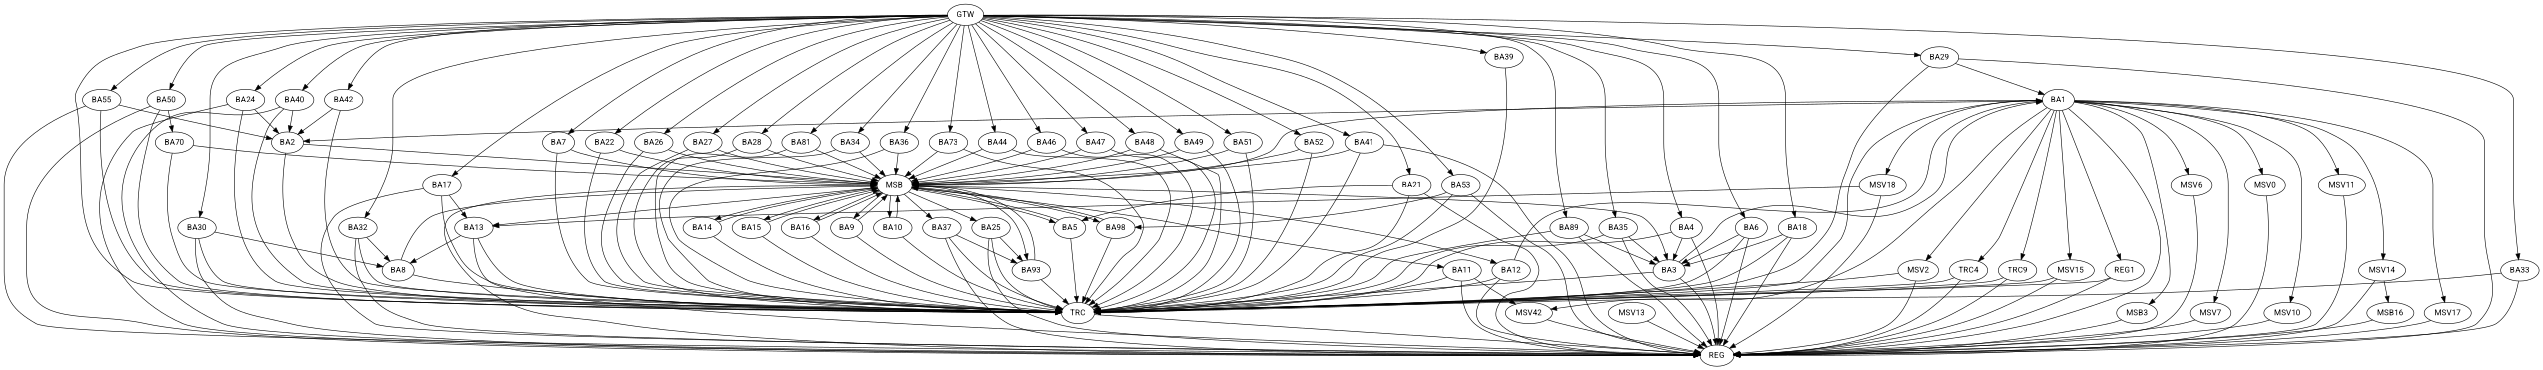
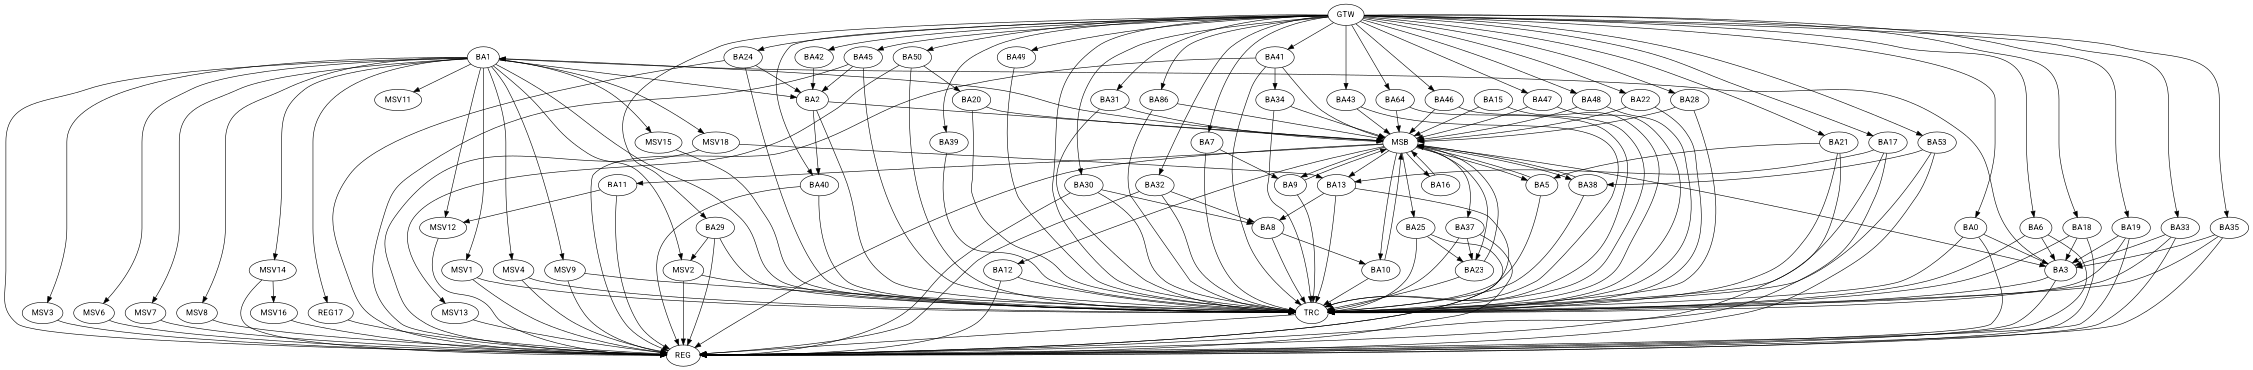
  strict digraph {
    fontname=Roboto
    node [fontname=Roboto]
    edge [fontname=Roboto]
    n1 [label=BA1]
    n2 [label=BA2]
    n3 [label=REG]
    n4 [label=TRC]
-   n5 [label=REG1]
+   n5 [label=MSV1]
    n6 [label=MSV2]
-   n7 [label=MSB3]
-   n8 [label=TRC4]
+   n7 [label=MSV3]
+   n8 [label=MSV4]
    n9 [label=MSV6]
    n10 [label=MSV7]
-   n11 [label=MSV0]
-   n12 [label=TRC9]
-   n13 [label=MSV10]
+   n11 [label=MSV8]
+   n12 [label=MSV9]
    n14 [label=MSV11]
-   n15 [label=MSV42]
+   n15 [label=MSV12]
    n16 [label=MSV14]
    n17 [label=MSV15]
-   n18 [label=MSV17]
+   n18 [label=REG17]
    n19 [label=MSV18]
    n20 [label=MSB]
    n21 [label=MSV13]
-   n22 [label=MSB16]
+   n22 [label=MSV16]
    n23 [label=BA13]
    n24 [label=BA3]
    n25 [label=BA5]
    n26 [label=BA9]
    n27 [label=BA10]
    n28 [label=BA11]
    n29 [label=BA12]
-   n30 [label=BA14]
    n31 [label=BA15]
    n32 [label=BA16]
-   n33 [label=BA93]
+   n33 [label=BA23]
    n34 [label=BA25]
    n35 [label=BA37]
-   n36 [label=BA98]
-   n37 [label=BA4]
+   n36 [label=BA38]
+   n37 [label=BA0]
    n38 [label=BA6]
    n39 [label=BA7]
    n40 [label=BA8]
    n41 [label=BA17]
    n42 [label=BA18]
-   n43 [label=BA89]
-   n44 [label=BA70]
+   n43 [label=BA19]
+   n44 [label=BA20]
    n45 [label=BA21]
    n46 [label=BA22]
    n47 [label=BA24]
-   n48 [label=BA26]
-   n49 [label=BA27]
    n50 [label=BA28]
    n51 [label=BA29]
    n52 [label=BA30]
-   n53 [label=BA81]
+   n53 [label=BA31]
    n54 [label=BA32]
    n55 [label=BA33]
    n56 [label=BA34]
    n57 [label=BA35]
-   n58 [label=BA36]
+   n58 [label=BA86]
    n59 [label=BA39]
    n60 [label=BA40]
    n61 [label=BA41]
    n62 [label=BA42]
-   n63 [label=BA73]
-   n64 [label=BA44]
-   n65 [label=BA55]
+   n63 [label=BA43]
+   n64 [label=BA64]
+   n65 [label=BA45]
    n66 [label=BA46]
    n67 [label=BA47]
    n68 [label=BA48]
    n69 [label=BA49]
    n70 [label=BA50]
-   n71 [label=BA51]
-   n72 [label=BA52]
    n73 [label=BA53]
    n74 [label=GTW]
    n1 -> n2
    n1 -> n3
    n1 -> n4
    n1 -> n5
    n1 -> n6
    n1 -> n7
    n1 -> n8
    n1 -> n9
    n1 -> n10
    n1 -> n11
    n1 -> n12
-   n1 -> n13
    n1 -> n14
    n1 -> n15
    n1 -> n16
    n1 -> n17
    n1 -> n18
    n1 -> n19
    n2 -> n4
    n2 -> n20
    n4 -> n3
    n5 -> n3
    n5 -> n4
    n6 -> n3
    n6 -> n4
    n7 -> n3
    n8 -> n3
    n8 -> n4
    n9 -> n3
    n10 -> n3
    n11 -> n3
    n12 -> n3
    n12 -> n4
-   n13 -> n3
-   n14 -> n3
    n15 -> n3
    n16 -> n3
    n16 -> n22
-   n17 -> n3
    n17 -> n4
    n18 -> n3
    n19 -> n3
    n19 -> n23
    n20 -> n1
    n20 -> n3
    n20 -> n23
    n20 -> n24
    n20 -> n25
    n20 -> n26
    n20 -> n27
    n20 -> n28
    n20 -> n29
-   n20 -> n30
-   n20 -> n31
    n20 -> n32
    n20 -> n33
    n20 -> n34
    n20 -> n35
    n20 -> n36
    n21 -> n3
    n22 -> n3
    n23 -> n3
    n23 -> n4
    n23 -> n40
    n24 -> n1
    n24 -> n3
    n24 -> n4
    n25 -> n4
    n25 -> n20
    n26 -> n4
    n26 -> n20
    n27 -> n4
    n27 -> n20
    n28 -> n3
-   n28 -> n4
    n28 -> n15
-   n29 -> n1
    n29 -> n3
    n29 -> n4
-   n30 -> n4
-   n30 -> n20
    n31 -> n4
    n31 -> n20
-   n32 -> n4
    n32 -> n20
    n33 -> n4
    n33 -> n20
    n34 -> n3
    n34 -> n4
    n34 -> n33
    n35 -> n3
    n35 -> n4
    n35 -> n33
    n36 -> n4
    n36 -> n20
    n37 -> n3
    n37 -> n4
    n37 -> n24
    n38 -> n3
    n38 -> n4
    n38 -> n24
    n39 -> n4
-   n39 -> n20
+   n39 -> n26
    n40 -> n4
-   n40 -> n20
+   n40 -> n27
    n41 -> n3
    n41 -> n4
    n41 -> n23
    n42 -> n3
    n42 -> n4
    n42 -> n24
    n43 -> n3
    n43 -> n4
    n43 -> n24
    n44 -> n4
    n44 -> n20
    n45 -> n3
    n45 -> n4
    n45 -> n25
    n46 -> n4
    n46 -> n20
    n47 -> n2
    n47 -> n3
    n47 -> n4
-   n48 -> n4
-   n48 -> n20
-   n49 -> n4
-   n49 -> n20
    n50 -> n4
    n50 -> n20
-   n51 -> n1
+   n51 -> n6
    n51 -> n3
    n51 -> n4
    n52 -> n3
    n52 -> n4
    n52 -> n40
    n53 -> n4
    n53 -> n20
    n54 -> n3
    n54 -> n4
    n54 -> n40
    n55 -> n3
    n55 -> n4
+   n55 -> n24
    n56 -> n4
    n56 -> n20
    n57 -> n3
    n57 -> n4
    n57 -> n24
    n58 -> n4
    n58 -> n20
    n59 -> n4
-   n60 -> n2
+   n2 -> n60
    n60 -> n3
    n60 -> n4
    n61 -> n3
    n61 -> n4
    n61 -> n20
-   n74 -> n56
+   n61 -> n56
    n62 -> n2
-   n62 -> n4
    n63 -> n4
    n63 -> n20
    n64 -> n4
    n64 -> n20
    n65 -> n2
    n65 -> n3
    n65 -> n4
    n66 -> n4
    n66 -> n20
    n67 -> n4
    n67 -> n20
    n68 -> n4
    n68 -> n20
    n69 -> n4
-   n69 -> n20
-   n70 -> n3
+   n70 -> n21
    n70 -> n4
    n70 -> n44
-   n71 -> n4
-   n71 -> n20
-   n72 -> n4
-   n72 -> n20
    n73 -> n3
    n73 -> n4
    n73 -> n36
    n74 -> n4
    n74 -> n37
    n74 -> n38
    n74 -> n39
    n74 -> n41
    n74 -> n42
    n74 -> n43
    n74 -> n45
    n74 -> n46
    n74 -> n47
-   n74 -> n48
-   n74 -> n49
    n74 -> n50
    n74 -> n51
    n74 -> n52
    n74 -> n53
    n74 -> n54
    n74 -> n55
    n74 -> n57
    n74 -> n58
    n74 -> n59
    n74 -> n60
    n74 -> n61
    n74 -> n62
    n74 -> n63
    n74 -> n64
    n74 -> n65
    n74 -> n66
    n74 -> n67
    n74 -> n68
    n74 -> n69
    n74 -> n70
-   n74 -> n71
-   n74 -> n72
    n74 -> n73
  }
